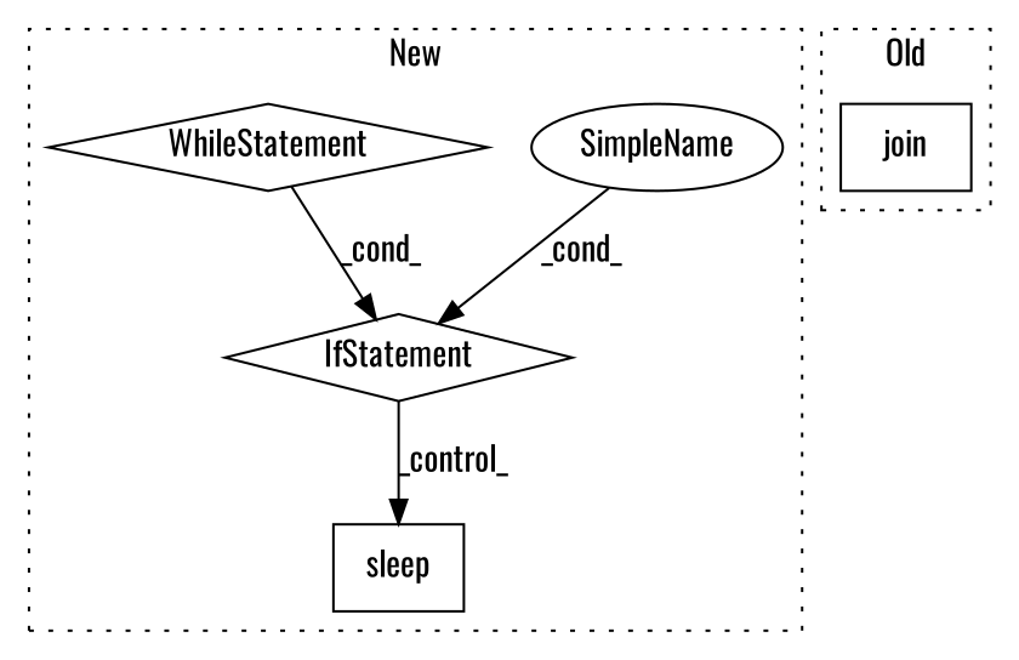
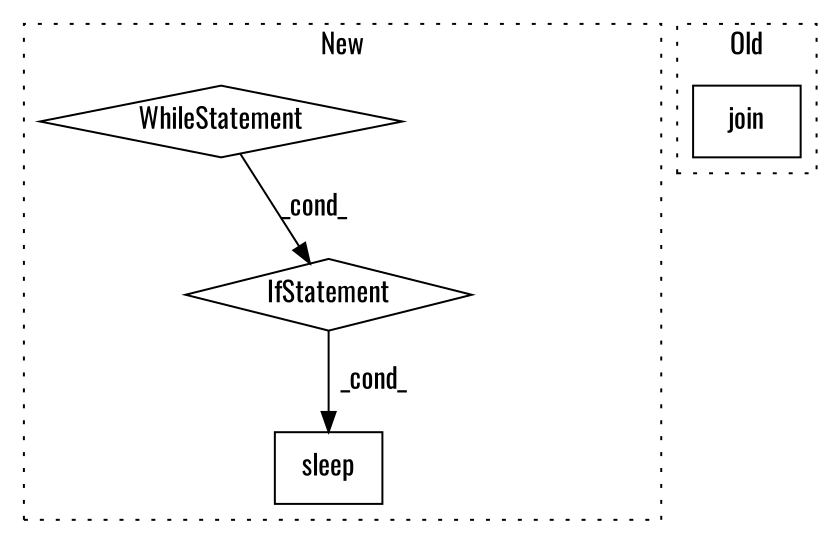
  digraph {
    fontname=Oswald
    node [a=32 fontname=Oswald shape=box]
    edge [fontname=Oswald]
    n1 [l="6,1" label=sleep s="6471,6478"]
    n2 [a=25 l="4,2" label=IfStatement s="6436,6452" shape=diamond]
-   n3 [a=42 label=SimpleName shape=ellipse]
    n4 [a=61 l="7,2" label=WhileStatement s="6151,6200" shape=diamond]
    n5 [l=6 label=join s=6525]
    subgraph cluster_1 {
      label=New
      style=dotted
      n1
      n2
-     n3
      n4
    }
    subgraph cluster_2 {
      label=Old
      style=dotted
      n5
    }
-   n2 -> n1 [label=_control_]
-   n3 -> n2 [label=_cond_]
+   n2 -> n1 [label=_cond_]
    n4 -> n2 [label=_cond_]
  }
